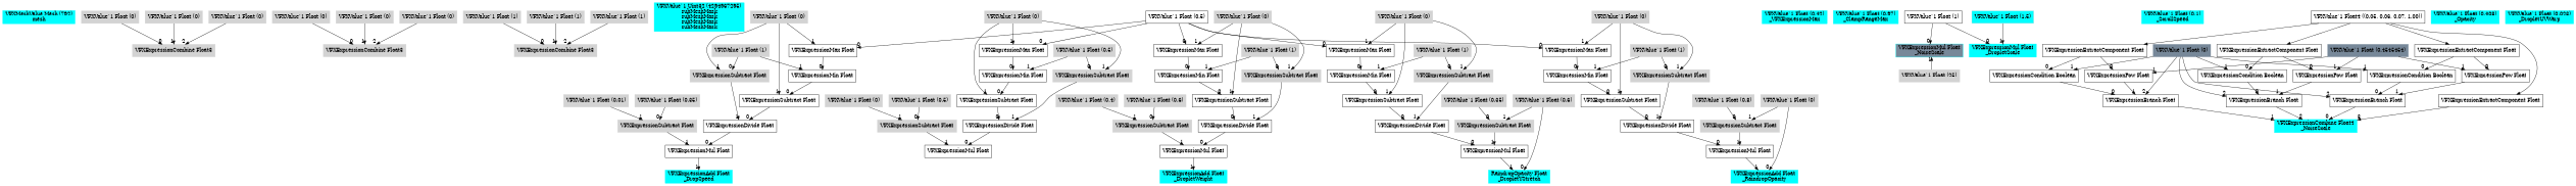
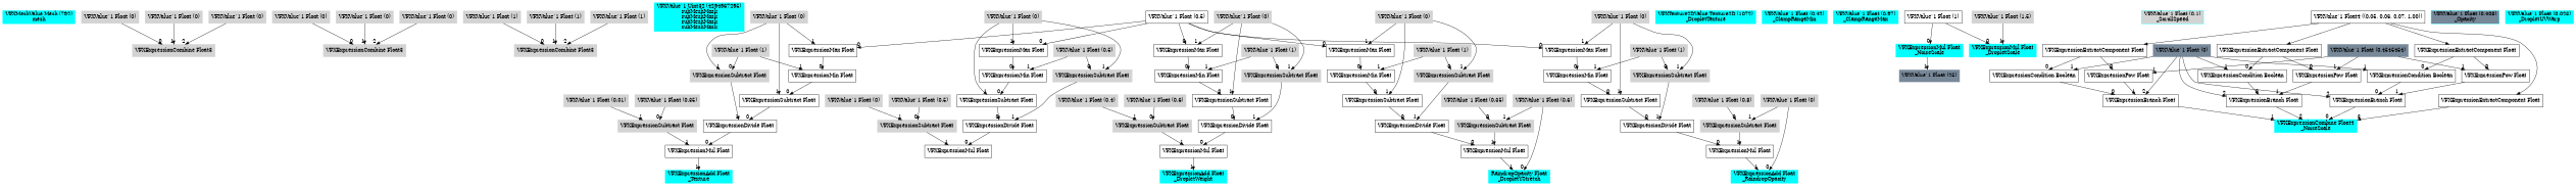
  digraph {
    node [color=lightgray shape=box style=filled]
    edge [headlabel=1]
    n1 [color=cyan label="VFXMeshValue Mesh (792)\nmesh"]
    n2 [label="VFXExpressionCombine Float3"]
    n3 [label="VFXValue`1 Float (0)"]
    n4 [label="VFXValue`1 Float (0)"]
    n5 [label="VFXValue`1 Float (0)"]
    n6 [label="VFXExpressionCombine Float3"]
    n7 [label="VFXValue`1 Float (0)"]
    n8 [label="VFXValue`1 Float (0)"]
    n9 [label="VFXValue`1 Float (0)"]
    n10 [label="VFXExpressionCombine Float3"]
    n11 [label="VFXValue`1 Float (1)"]
    n12 [label="VFXValue`1 Float (1)"]
    n13 [label="VFXValue`1 Float (1)"]
    n14 [color=cyan label="VFXValue`1 Uint32 (4294967295)\nsubMeshMask\nsubMeshMask\nsubMeshMask\nsubMeshMask"]
-   n15 [color=cyan label="VFXExpressionAdd Float\n_DropSpeed"]
+   n15 [color=cyan label="VFXExpressionAdd Float\n_Texture"]
    n16 [label="VFXValue`1 Float (0.01)"]
    n17 [label="VFXExpressionSubtract Float"]
    n18 [label="VFXExpressionMul Float" color="" style=""]
    n19 [label="VFXExpressionDivide Float" color="" style=""]
    n20 [label="VFXExpressionSubtract Float" color="" style=""]
    n21 [label="VFXExpressionMin Float" color="" style=""]
    n22 [label="VFXExpressionMax Float" color="" style=""]
    n23 [label="VFXValue`1 Float (0.5)" color="" style=""]
    n24 [label="VFXExpressionMax Float" color="" style=""]
    n25 [label="VFXExpressionMax Float" color="" style=""]
    n26 [label="VFXExpressionMax Float" color="" style=""]
    n27 [label="VFXExpressionMax Float" color="" style=""]
    n28 [label="VFXExpressionMin Float" color="" style=""]
    n29 [label="VFXExpressionMin Float" color="" style=""]
    n30 [label="VFXExpressionMin Float" color="" style=""]
    n31 [label="VFXExpressionMin Float" color="" style=""]
    n32 [label="VFXValue`1 Float (0)"]
    n33 [label="VFXExpressionSubtract Float"]
    n34 [label="VFXValue`1 Float (1)"]
    n35 [label="VFXValue`1 Float (0.35)"]
-   n37 [color=cyan label="VFXValue`1 Float (0.42)\n_VFXExpressionMax"]
+   n36 [color=cyan label="VFXTexture2DValue Texture2D (1072)\n_DropletTexture"]
+   n37 [color=cyan label="VFXValue`1 Float (0.42)\n_ClampRangeMin"]
    n38 [color=cyan label="VFXValue`1 Float (0.97)\n_ClampRangeMax"]
-   n39 [color=cyan label="VFXExpressionMul Float\n_NoiseScale" fillcolor=lightslategray]
+   n39 [color=cyan label="VFXExpressionMul Float\n_NoiseScale"]
    n40 [label="VFXValue`1 Float (1)" color="" style=""]
    n41 [color=cyan label="VFXExpressionMul Float\n_DropletScale"]
-   n42 [label="VFXValue`1 Float (25)"]
-   n43 [label="VFXValue`1 Float (1.5)" fillcolor=cyan]
-   n44 [color=cyan label="VFXValue`1 Float (0.1)\n_ScrollSpeed"]
+   n42 [label="VFXValue`1 Float (25)" fillcolor=lightslategray]
+   n43 [label="VFXValue`1 Float (1.5)"]
+   n44 [color=cyan label="VFXValue`1 Float (0.1)\n_ScrollSpeed" fillcolor=lightgray]
    n45 [color=cyan label="VFXExpressionCombine Float4\n_NoiseScale"]
    n46 [label="VFXExpressionBranch Float" color="" style=""]
    n47 [label="VFXExpressionCondition Boolean" color="" style=""]
    n48 [label="VFXExpressionExtractComponent Float" color="" style=""]
    n49 [label="VFXExpressionPow Float" color="" style=""]
    n50 [label="VFXValue`1 Float4 ((0.05, 0.06, 0.07, 1.00))" color="" style=""]
    n51 [label="VFXExpressionExtractComponent Float" color="" style=""]
    n52 [label="VFXExpressionExtractComponent Float" color="" style=""]
    n53 [label="VFXExpressionExtractComponent Float" color="" style=""]
    n54 [label="VFXExpressionCondition Boolean" color="" style=""]
    n55 [label="VFXExpressionPow Float" color="" style=""]
    n56 [label="VFXExpressionCondition Boolean" color="" style=""]
    n57 [label="VFXExpressionPow Float" color="" style=""]
    n58 [color=lightslategray label="VFXValue`1 Float (0)"]
    n59 [label="VFXExpressionBranch Float" color="" style=""]
    n60 [label="VFXExpressionBranch Float" color="" style=""]
    n61 [color=lightslategray label="VFXValue`1 Float (0.4545454)"]
-   n62 [color=cyan label="VFXValue`1 Float (0.408)\n_Opacity"]
+   n62 [color=cyan label="VFXValue`1 Float (0.408)\n_Opacity" fillcolor=lightslategray]
    n63 [label="VFXValue`1 Float (0)"]
    n64 [label="VFXExpressionSubtract Float"]
    n65 [label="VFXExpressionMul Float" color="" style=""]
    n66 [label="VFXExpressionDivide Float" color="" style=""]
    n67 [label="VFXExpressionSubtract Float" color="" style=""]
    n68 [label="VFXValue`1 Float (0)"]
    n69 [label="VFXExpressionSubtract Float"]
    n70 [label="VFXValue`1 Float (0.5)"]
    n71 [label="VFXValue`1 Float (0.5)"]
    n72 [color=cyan label="VFXExpressionAdd Float\n_DropletWeight"]
    n73 [label="VFXValue`1 Float (0.4)"]
    n74 [label="VFXExpressionSubtract Float"]
    n75 [label="VFXExpressionMul Float" color="" style=""]
    n76 [label="VFXExpressionDivide Float" color="" style=""]
    n77 [label="VFXExpressionSubtract Float" color="" style=""]
    n78 [label="VFXValue`1 Float (0)"]
    n79 [label="VFXExpressionSubtract Float"]
    n80 [label="VFXValue`1 Float (1)"]
    n81 [label="VFXValue`1 Float (0.6)"]
    n82 [color=cyan label="RaindropOpacity Float\n_DropletYStretch"]
    n83 [label="VFXValue`1 Float (0.6)"]
    n84 [label="VFXExpressionSubtract Float"]
    n85 [label="VFXExpressionMul Float" color="" style=""]
    n86 [label="VFXExpressionDivide Float" color="" style=""]
    n87 [label="VFXExpressionSubtract Float" color="" style=""]
    n88 [label="VFXValue`1 Float (0)"]
    n89 [label="VFXExpressionSubtract Float"]
    n90 [label="VFXValue`1 Float (1)"]
    n91 [label="VFXValue`1 Float (0.35)"]
    n92 [color=cyan label="VFXValue`1 Float (0.023)\n_DropletUVWarp"]
    n93 [color=cyan label="VFXExpressionAdd Float\n_RaindropOpacity"]
    n94 [label="VFXValue`1 Float (0)"]
    n95 [label="VFXExpressionSubtract Float"]
    n96 [label="VFXExpressionMul Float" color="" style=""]
    n97 [label="VFXExpressionDivide Float" color="" style=""]
    n98 [label="VFXExpressionSubtract Float" color="" style=""]
    n99 [label="VFXValue`1 Float (0)"]
    n100 [label="VFXExpressionSubtract Float"]
    n101 [label="VFXValue`1 Float (1)"]
    n102 [label="VFXValue`1 Float (0.8)"]
    n3 -> n2 [headlabel=0]
    n4 -> n2
    n5 -> n2 [headlabel=2]
    n7 -> n6 [headlabel=0]
    n8 -> n6
    n9 -> n6 [headlabel=2]
    n11 -> n10 [headlabel=0]
    n12 -> n10
    n13 -> n10 [headlabel=2]
    n16 -> n17
    n17 -> n18
    n18 -> n15
    n19 -> n18 [headlabel=0]
    n20 -> n19 [headlabel=0]
    n21 -> n20 [headlabel=0]
    n22 -> n21 [headlabel=0]
    n23 -> n22 [headlabel=0]
    n23 -> n24 [headlabel=0]
    n23 -> n25 [headlabel=0]
    n23 -> n26 [headlabel=0]
    n23 -> n27 [headlabel=0]
    n24 -> n28 [headlabel=0]
    n25 -> n29 [headlabel=0]
    n26 -> n30 [headlabel=0]
    n27 -> n31 [headlabel=0]
    n28 -> n67 [headlabel=0]
    n29 -> n77 [headlabel=0]
    n30 -> n87 [headlabel=0]
    n31 -> n98 [headlabel=0]
    n32 -> n20
    n32 -> n22
    n32 -> n33
    n33 -> n19
    n34 -> n21
    n34 -> n33 [headlabel=0]
    n35 -> n17 [headlabel=0]
    n40 -> n39 [headlabel=0]
    n40 -> n41 [headlabel=0]
-   n42 -> n39
+   n39 -> n42
    n43 -> n41
    n46 -> n45 [headlabel=0]
    n47 -> n46 [headlabel=0]
    n48 -> n47 [headlabel=0]
    n48 -> n49 [headlabel=0]
    n49 -> n46
    n50 -> n48 [headlabel=""]
    n50 -> n51 [headlabel=""]
    n50 -> n52 [headlabel=""]
    n50 -> n53 [headlabel=""]
    n51 -> n54 [headlabel=0]
    n51 -> n55 [headlabel=0]
    n52 -> n56 [headlabel=0]
    n52 -> n57 [headlabel=0]
    n53 -> n45 [headlabel=3]
    n54 -> n59 [headlabel=0]
    n55 -> n59
    n56 -> n60 [headlabel=0]
    n57 -> n60
    n58 -> n46 [headlabel=2]
    n58 -> n47
    n58 -> n54
    n58 -> n56
    n58 -> n59 [headlabel=2]
    n58 -> n60 [headlabel=2]
    n59 -> n45
    n60 -> n45 [headlabel=2]
    n61 -> n49
    n61 -> n55
    n61 -> n57
    n63 -> n64
    n64 -> n65
    n66 -> n65 [headlabel=0]
    n67 -> n66 [headlabel=0]
    n68 -> n24
    n68 -> n67
    n68 -> n69
    n69 -> n66
    n70 -> n28
    n70 -> n69 [headlabel=0]
    n71 -> n64 [headlabel=0]
    n73 -> n74
    n74 -> n75
    n75 -> n72
    n76 -> n75 [headlabel=0]
    n77 -> n76 [headlabel=0]
    n78 -> n25
    n78 -> n77
    n78 -> n79
    n79 -> n76
    n80 -> n29
    n80 -> n79 [headlabel=0]
    n81 -> n74 [headlabel=0]
    n83 -> n82 [headlabel=0]
    n83 -> n84
    n84 -> n85
    n85 -> n82
    n86 -> n85 [headlabel=0]
    n87 -> n86 [headlabel=0]
    n88 -> n26
    n88 -> n87
    n88 -> n89
    n89 -> n86
    n90 -> n30
    n90 -> n89 [headlabel=0]
    n91 -> n84 [headlabel=0]
    n94 -> n93 [headlabel=0]
    n94 -> n95
    n95 -> n96
    n96 -> n93
    n97 -> n96 [headlabel=0]
    n98 -> n97 [headlabel=0]
    n99 -> n27
    n99 -> n98
    n99 -> n100
    n100 -> n97
    n101 -> n31
    n101 -> n100 [headlabel=0]
    n102 -> n95 [headlabel=0]
  }
